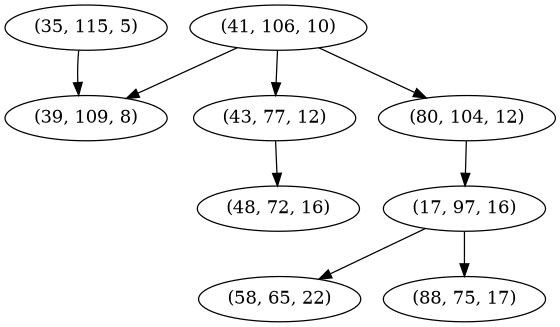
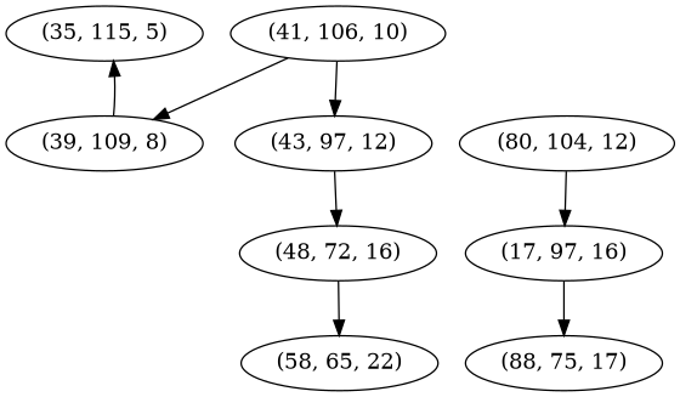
  digraph {
    "(35, 115, 5)"
    "(39, 109, 8)"
    "(41, 106, 10)"
-   "(43, 77, 12)"
+   "(43, 77, 12)" [label="(43, 97, 12)"]
    "(80, 104, 12)"
    "(48, 72, 16)"
    n7 [label="(17, 97, 16)"]
    "(58, 65, 22)"
    n9 [label="(88, 75, 17)"]
-   "(35, 115, 5)" -> "(39, 109, 8)"
+   "(39, 109, 8)" -> "(35, 115, 5)"
    "(41, 106, 10)" -> "(39, 109, 8)"
    "(41, 106, 10)" -> "(43, 77, 12)"
-   "(41, 106, 10)" -> "(80, 104, 12)"
    "(43, 77, 12)" -> "(48, 72, 16)"
    "(80, 104, 12)" -> n7
-   n7 -> "(58, 65, 22)"
+   "(48, 72, 16)" -> "(58, 65, 22)"
    n7 -> n9
  }
